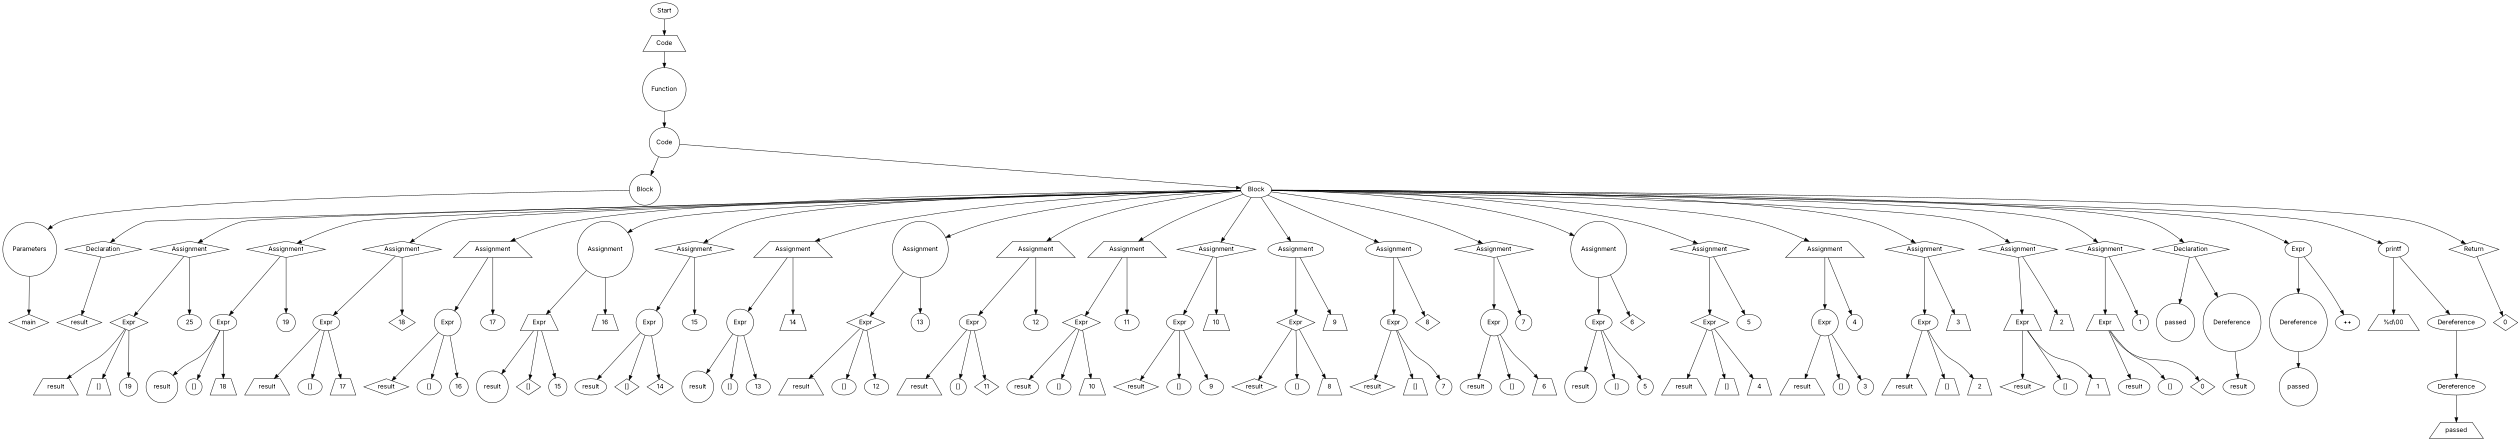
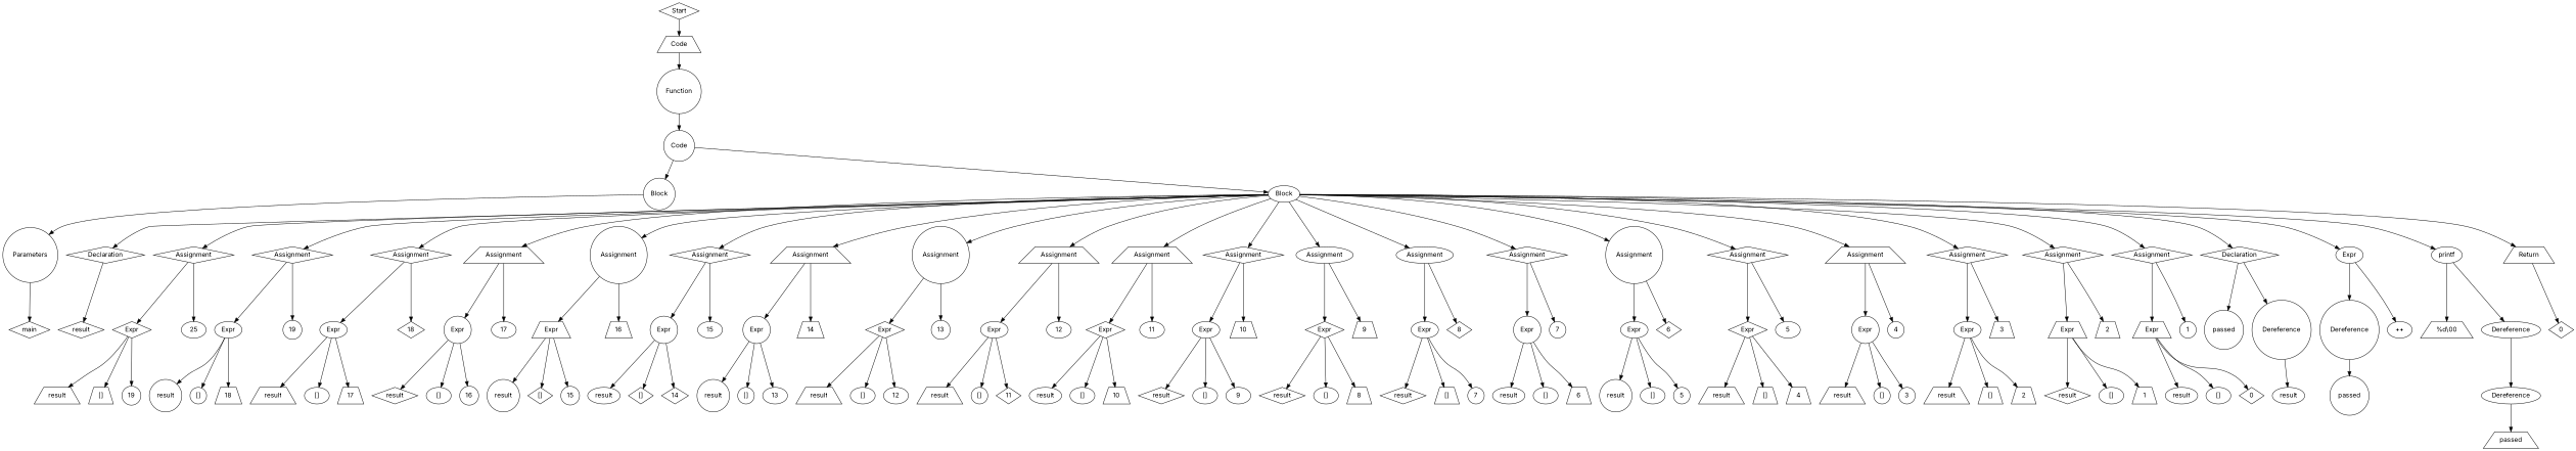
  digraph {
    fontname=Inter
    node [fontname=Inter shape=ellipse]
    edge [fontname=Inter]
-   n1 [label=Start]
+   n1 [label=Start shape=diamond]
    n2 [label=Code shape=trapezium]
    n3 [label=Function shape=circle]
    n4 [label=Code shape=circle]
    n5 [label=main shape=diamond]
    n6 [label=Block shape=circle]
    n7 [label=Block]
    n8 [label=Parameters shape=circle]
    n9 [label=Declaration shape=diamond]
    n10 [label=Assignment shape=diamond]
    n11 [label=Assignment shape=diamond]
    n12 [label=Assignment shape=diamond]
    n13 [label=Assignment shape=trapezium]
    n14 [label=Assignment shape=circle]
    n15 [label=Assignment shape=diamond]
    n16 [label=Assignment shape=trapezium]
    n17 [label=Assignment shape=circle]
    n18 [label=Assignment shape=trapezium]
    n19 [label=Assignment shape=trapezium]
    n20 [label=Assignment shape=diamond]
    n21 [label=Assignment]
    n22 [label=Assignment]
    n23 [label=Assignment shape=diamond]
    n24 [label=Assignment shape=circle]
    n25 [label=Assignment shape=diamond]
    n26 [label=Assignment shape=trapezium]
    n27 [label=Assignment shape=diamond]
    n28 [label=Assignment shape=diamond]
    n29 [label=Assignment shape=diamond]
    n30 [label=Declaration shape=diamond]
    n31 [label=Expr]
    n32 [label=printf]
-   n33 [label=Return shape=diamond]
+   n33 [label=Return shape=trapezium]
    n34 [label=result shape=diamond]
    n35 [label=Expr shape=diamond]
    n36 [label=25]
    n37 [label=Expr]
    n38 [label=19 shape=circle]
    n39 [label=Expr]
    n40 [label=18 shape=diamond]
    n41 [label=Expr shape=circle]
    n42 [label=17]
    n43 [label=Expr shape=trapezium]
    n44 [label=16 shape=trapezium]
    n45 [label=Expr shape=circle]
    n46 [label=15]
    n47 [label=Expr shape=circle]
    n48 [label=14 shape=trapezium]
    n49 [label=Expr shape=diamond]
    n50 [label=13 shape=circle]
    n51 [label=Expr]
    n52 [label=12]
    n53 [label=Expr shape=diamond]
    n54 [label=11]
    n55 [label=Expr]
    n56 [label=10 shape=trapezium]
    n57 [label=Expr shape=diamond]
    n58 [label=9 shape=trapezium]
    n59 [label=Expr]
    n60 [label=8 shape=diamond]
    n61 [label=Expr shape=circle]
    n62 [label=7 shape=circle]
    n63 [label=Expr]
    n64 [label=6 shape=diamond]
    n65 [label=Expr shape=diamond]
    n66 [label=5]
    n67 [label=Expr shape=circle]
    n68 [label=4 shape=circle]
    n69 [label=Expr]
    n70 [label=3 shape=trapezium]
    n71 [label=Expr shape=trapezium]
    n72 [label=2 shape=trapezium]
    n73 [label=Expr shape=trapezium]
    n74 [label=1 shape=circle]
    n75 [label=passed shape=circle]
    n76 [label=Dereference shape=circle]
    n77 [label=Dereference shape=circle]
    n78 [label="++"]
    n79 [label="%d\\00" shape=trapezium]
    n80 [label=Dereference]
    n81 [label=0 shape=diamond]
    n82 [label=result shape=trapezium]
    n83 [label="[]" shape=trapezium]
    n84 [label=19 shape=circle]
    n85 [label=result shape=circle]
    n86 [label="[]" shape=circle]
    n87 [label=18 shape=trapezium]
    n88 [label=result shape=trapezium]
    n89 [label="[]"]
    n90 [label=17 shape=trapezium]
    n91 [label=result shape=diamond]
    n92 [label="[]"]
    n93 [label=16 shape=circle]
    n94 [label=result shape=circle]
    n95 [label="[]" shape=diamond]
    n96 [label=15 shape=circle]
    n97 [label=result]
    n98 [label="[]" shape=diamond]
    n99 [label=14 shape=diamond]
    n100 [label=result shape=circle]
    n101 [label="[]" shape=circle]
    n102 [label=13]
    n103 [label=result shape=trapezium]
    n104 [label="[]"]
    n105 [label=12]
    n106 [label=result shape=trapezium]
    n107 [label="[]" shape=circle]
    n108 [label=11 shape=diamond]
    n109 [label=result]
    n110 [label="[]"]
    n111 [label=10 shape=trapezium]
    n112 [label=result shape=diamond]
    n113 [label="[]"]
    n114 [label=9]
    n115 [label=result shape=diamond]
    n116 [label="[]"]
    n117 [label=8 shape=trapezium]
    n118 [label=result shape=diamond]
    n119 [label="[]" shape=trapezium]
    n120 [label=7 shape=circle]
    n121 [label=result]
    n122 [label="[]"]
    n123 [label=6 shape=trapezium]
    n124 [label=result shape=circle]
    n125 [label="[]"]
    n126 [label=5 shape=circle]
    n127 [label=result shape=trapezium]
    n128 [label="[]" shape=trapezium]
    n129 [label=4 shape=trapezium]
    n130 [label=result shape=trapezium]
    n131 [label="[]" shape=circle]
    n132 [label=3 shape=circle]
    n133 [label=result shape=trapezium]
    n134 [label="[]" shape=trapezium]
    n135 [label=2 shape=trapezium]
    n136 [label=result shape=diamond]
    n137 [label="[]"]
    n138 [label=1 shape=trapezium]
    n139 [label=result]
    n140 [label="[]"]
    n141 [label=0 shape=diamond]
    n142 [label=result]
    n143 [label=passed shape=circle]
    n144 [label=Dereference]
    n145 [label=passed shape=trapezium]
    n1 -> n2
    n2 -> n3
    n3 -> n4
    n4 -> n6
    n4 -> n7
    n6 -> n8
    n7 -> n9
    n7 -> n10
    n7 -> n11
    n7 -> n12
    n7 -> n13
    n7 -> n14
    n7 -> n15
    n7 -> n16
    n7 -> n17
    n7 -> n18
    n7 -> n19
    n7 -> n20
    n7 -> n21
    n7 -> n22
    n7 -> n23
    n7 -> n24
    n7 -> n25
    n7 -> n26
    n7 -> n27
    n7 -> n28
    n7 -> n29
    n7 -> n30
    n7 -> n31
    n7 -> n32
    n7 -> n33
    n8 -> n5
    n9 -> n34
    n10 -> n35
    n10 -> n36
    n11 -> n37
    n11 -> n38
    n12 -> n39
    n12 -> n40
    n13 -> n41
    n13 -> n42
    n14 -> n43
    n14 -> n44
    n15 -> n45
    n15 -> n46
    n16 -> n47
    n16 -> n48
    n17 -> n49
    n17 -> n50
    n18 -> n51
    n18 -> n52
    n19 -> n53
    n19 -> n54
    n20 -> n55
    n20 -> n56
    n21 -> n57
    n21 -> n58
    n22 -> n59
    n22 -> n60
    n23 -> n61
    n23 -> n62
    n24 -> n63
    n24 -> n64
    n25 -> n65
    n25 -> n66
    n26 -> n67
    n26 -> n68
    n27 -> n69
    n27 -> n70
    n28 -> n71
    n28 -> n72
    n29 -> n73
    n29 -> n74
    n30 -> n75
    n30 -> n76
    n31 -> n77
    n31 -> n78
    n32 -> n79
    n32 -> n80
    n33 -> n81
    n35 -> n82
    n35 -> n83
    n35 -> n84
    n37 -> n85
    n37 -> n86
    n37 -> n87
    n39 -> n88
    n39 -> n89
    n39 -> n90
    n41 -> n91
    n41 -> n92
    n41 -> n93
    n43 -> n94
    n43 -> n95
    n43 -> n96
    n45 -> n97
    n45 -> n98
    n45 -> n99
    n47 -> n100
    n47 -> n101
    n47 -> n102
    n49 -> n103
    n49 -> n104
    n49 -> n105
    n51 -> n106
    n51 -> n107
    n51 -> n108
    n53 -> n109
    n53 -> n110
    n53 -> n111
    n55 -> n112
    n55 -> n113
    n55 -> n114
    n57 -> n115
    n57 -> n116
    n57 -> n117
    n59 -> n118
    n59 -> n119
    n59 -> n120
    n61 -> n121
    n61 -> n122
    n61 -> n123
    n63 -> n124
    n63 -> n125
    n63 -> n126
    n65 -> n127
    n65 -> n128
    n65 -> n129
    n67 -> n130
    n67 -> n131
    n67 -> n132
    n69 -> n133
    n69 -> n134
    n69 -> n135
    n71 -> n136
    n71 -> n137
    n71 -> n138
    n73 -> n139
    n73 -> n140
    n73 -> n141
    n76 -> n142
    n77 -> n143
    n80 -> n144
    n144 -> n145
  }
